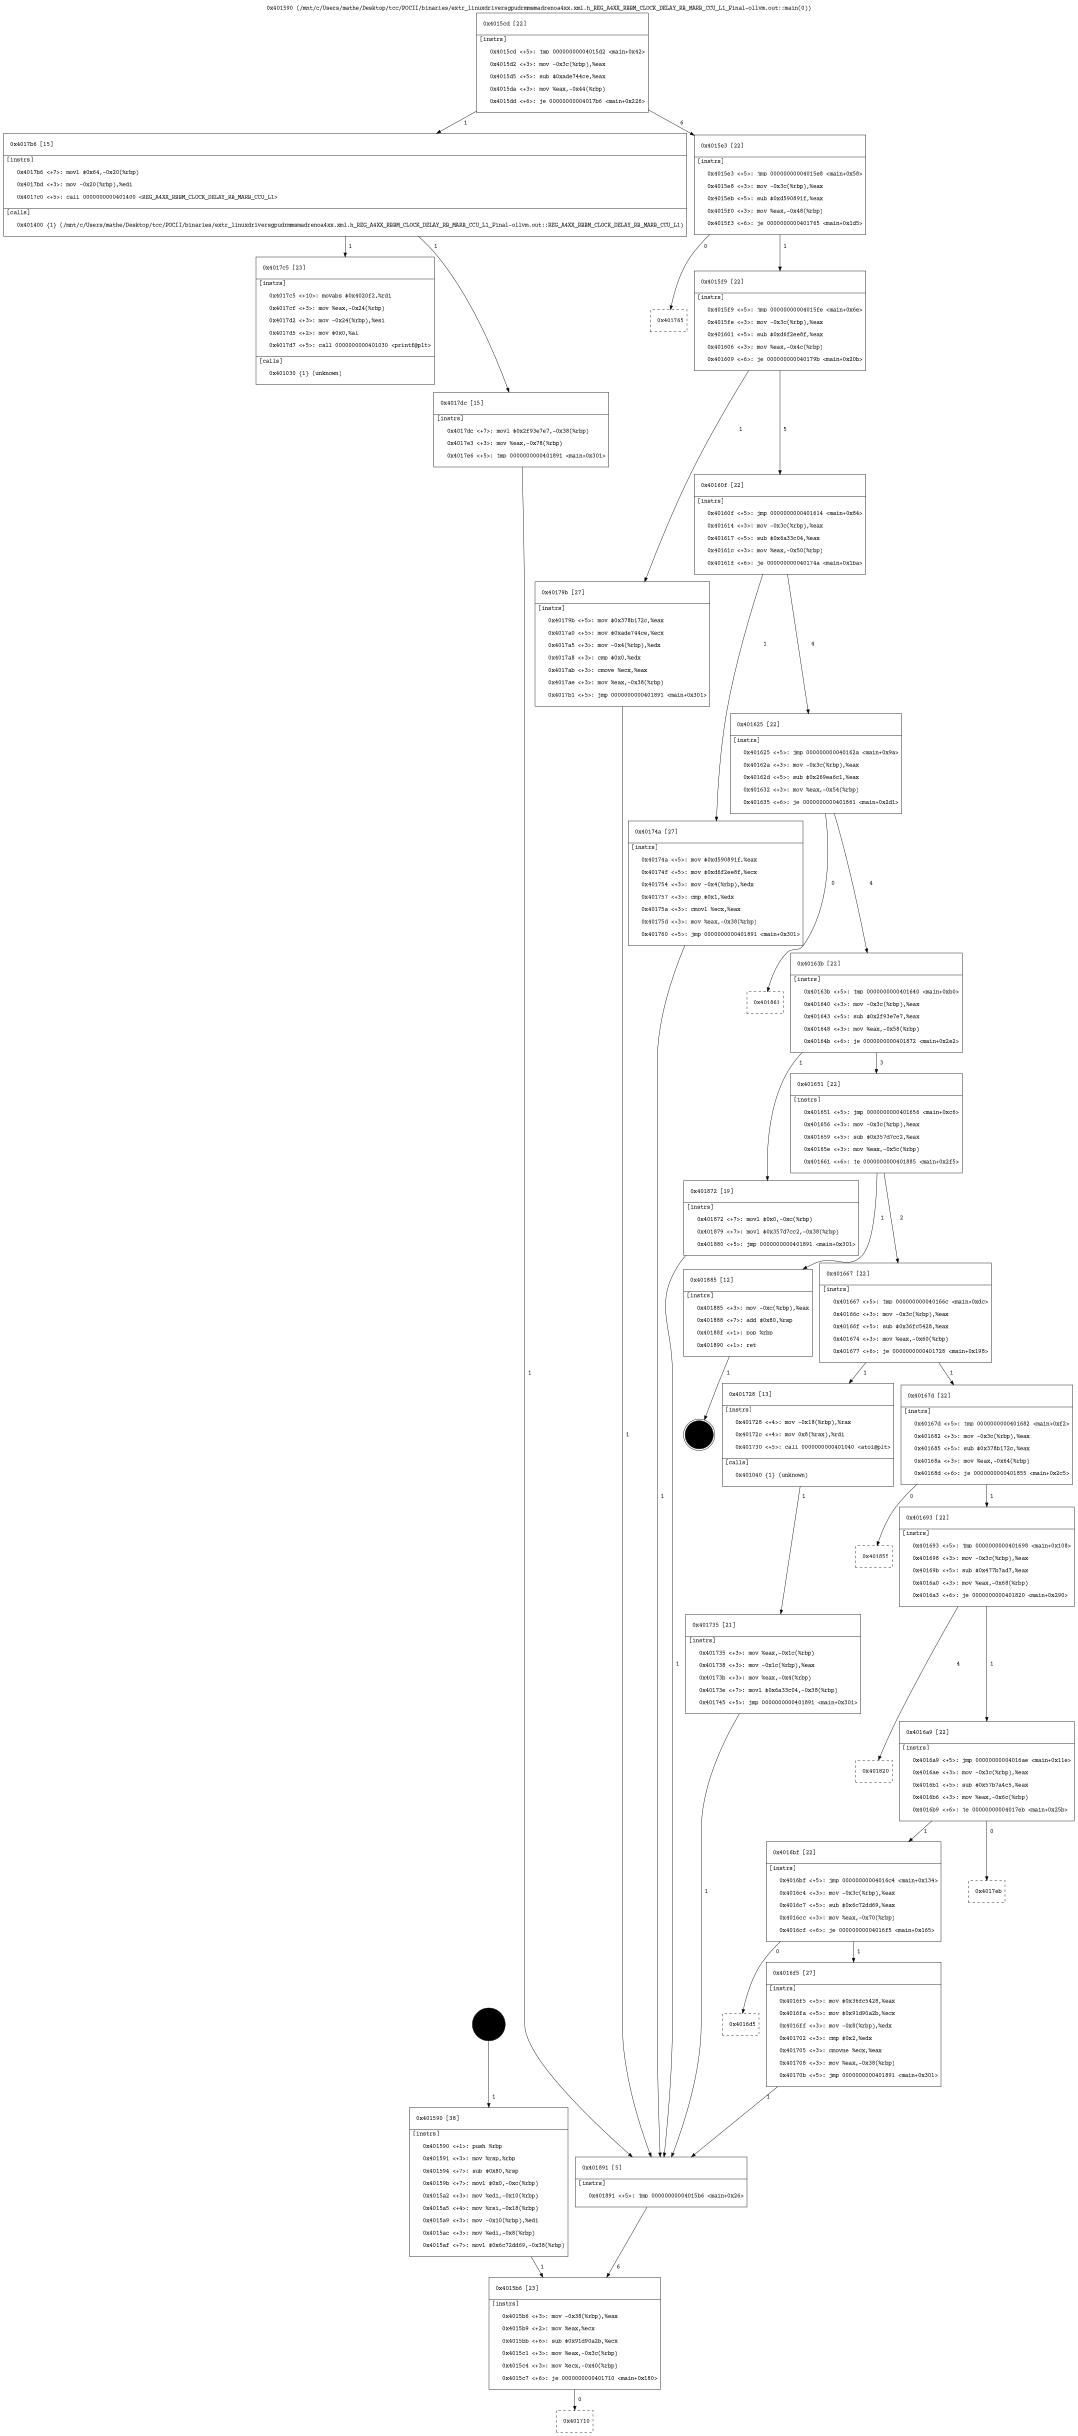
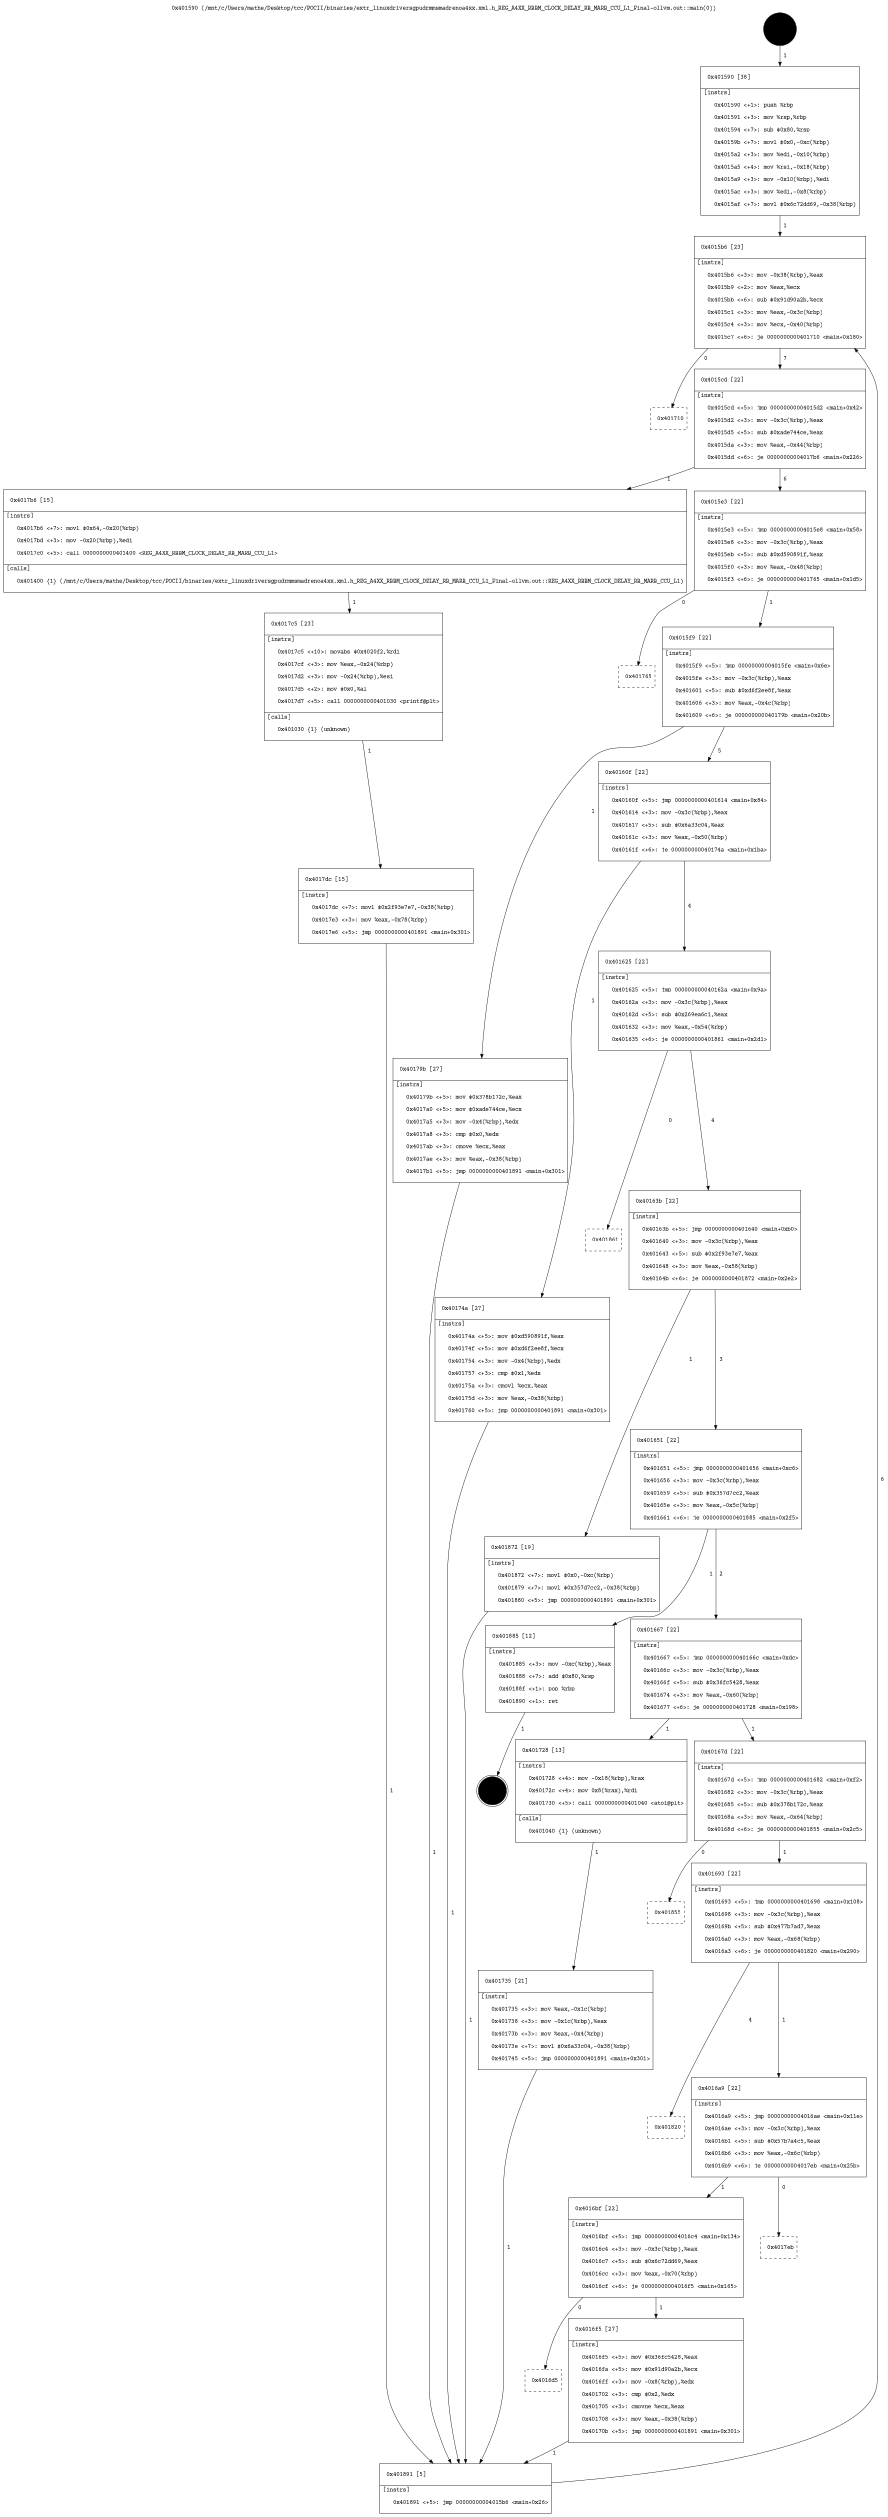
  digraph {
    fontname="Courier Prime"
    label="0x401590 (/mnt/c/Users/mathe/Desktop/tcc/POCII/binaries/extr_linuxdriversgpudrmmsmadrenoa4xx.xml.h_REG_A4XX_RBBM_CLOCK_DELAY_RB_MARB_CCU_L1_Final-ollvm.out::main(0))"
    labelloc=t
    node [fontname="Courier Prime" shape=record]
    edge [fontname="Courier Prime"]
    Entry [fillcolor=black height=0.3 shape=circle style=filled width=0.3]
    n2 [label="{\n     0x401590 [38]\l\n     | [instrs]\l\n     &nbsp;&nbsp;0x401590 \<+1\>: push %rbp\l\n     &nbsp;&nbsp;0x401591 \<+3\>: mov %rsp,%rbp\l\n     &nbsp;&nbsp;0x401594 \<+7\>: sub $0x80,%rsp\l\n     &nbsp;&nbsp;0x40159b \<+7\>: movl $0x0,-0xc(%rbp)\l\n     &nbsp;&nbsp;0x4015a2 \<+3\>: mov %edi,-0x10(%rbp)\l\n     &nbsp;&nbsp;0x4015a5 \<+4\>: mov %rsi,-0x18(%rbp)\l\n     &nbsp;&nbsp;0x4015a9 \<+3\>: mov -0x10(%rbp),%edi\l\n     &nbsp;&nbsp;0x4015ac \<+3\>: mov %edi,-0x8(%rbp)\l\n     &nbsp;&nbsp;0x4015af \<+7\>: movl $0x6c72dd69,-0x38(%rbp)\l\n  }"]
    n3 [label="{\n     0x4015b6 [23]\l\n     | [instrs]\l\n     &nbsp;&nbsp;0x4015b6 \<+3\>: mov -0x38(%rbp),%eax\l\n     &nbsp;&nbsp;0x4015b9 \<+2\>: mov %eax,%ecx\l\n     &nbsp;&nbsp;0x4015bb \<+6\>: sub $0x91d90a2b,%ecx\l\n     &nbsp;&nbsp;0x4015c1 \<+3\>: mov %eax,-0x3c(%rbp)\l\n     &nbsp;&nbsp;0x4015c4 \<+3\>: mov %ecx,-0x40(%rbp)\l\n     &nbsp;&nbsp;0x4015c7 \<+6\>: je 0000000000401710 \<main+0x180\>\l\n  }"]
    n4 [label="{\n     0x401710\l\n  }" style=dashed]
    n5 [label="{\n     0x4015cd [22]\l\n     | [instrs]\l\n     &nbsp;&nbsp;0x4015cd \<+5\>: jmp 00000000004015d2 \<main+0x42\>\l\n     &nbsp;&nbsp;0x4015d2 \<+3\>: mov -0x3c(%rbp),%eax\l\n     &nbsp;&nbsp;0x4015d5 \<+5\>: sub $0xade744ce,%eax\l\n     &nbsp;&nbsp;0x4015da \<+3\>: mov %eax,-0x44(%rbp)\l\n     &nbsp;&nbsp;0x4015dd \<+6\>: je 00000000004017b6 \<main+0x226\>\l\n  }"]
    n6 [label="{\n     0x4017b6 [15]\l\n     | [instrs]\l\n     &nbsp;&nbsp;0x4017b6 \<+7\>: movl $0x64,-0x20(%rbp)\l\n     &nbsp;&nbsp;0x4017bd \<+3\>: mov -0x20(%rbp),%edi\l\n     &nbsp;&nbsp;0x4017c0 \<+5\>: call 0000000000401400 \<REG_A4XX_RBBM_CLOCK_DELAY_RB_MARB_CCU_L1\>\l\n     | [calls]\l\n     &nbsp;&nbsp;0x401400 \{1\} (/mnt/c/Users/mathe/Desktop/tcc/POCII/binaries/extr_linuxdriversgpudrmmsmadrenoa4xx.xml.h_REG_A4XX_RBBM_CLOCK_DELAY_RB_MARB_CCU_L1_Final-ollvm.out::REG_A4XX_RBBM_CLOCK_DELAY_RB_MARB_CCU_L1)\l\n  }"]
    n7 [label="{\n     0x4015e3 [22]\l\n     | [instrs]\l\n     &nbsp;&nbsp;0x4015e3 \<+5\>: jmp 00000000004015e8 \<main+0x58\>\l\n     &nbsp;&nbsp;0x4015e8 \<+3\>: mov -0x3c(%rbp),%eax\l\n     &nbsp;&nbsp;0x4015eb \<+5\>: sub $0xd590891f,%eax\l\n     &nbsp;&nbsp;0x4015f0 \<+3\>: mov %eax,-0x48(%rbp)\l\n     &nbsp;&nbsp;0x4015f3 \<+6\>: je 0000000000401765 \<main+0x1d5\>\l\n  }"]
    n8 [label="{\n     0x4017c5 [23]\l\n     | [instrs]\l\n     &nbsp;&nbsp;0x4017c5 \<+10\>: movabs $0x4020f2,%rdi\l\n     &nbsp;&nbsp;0x4017cf \<+3\>: mov %eax,-0x24(%rbp)\l\n     &nbsp;&nbsp;0x4017d2 \<+3\>: mov -0x24(%rbp),%esi\l\n     &nbsp;&nbsp;0x4017d5 \<+2\>: mov $0x0,%al\l\n     &nbsp;&nbsp;0x4017d7 \<+5\>: call 0000000000401030 \<printf@plt\>\l\n     | [calls]\l\n     &nbsp;&nbsp;0x401030 \{1\} (unknown)\l\n  }"]
    n9 [label="{\n     0x401765\l\n  }" style=dashed]
    n10 [label="{\n     0x4015f9 [22]\l\n     | [instrs]\l\n     &nbsp;&nbsp;0x4015f9 \<+5\>: jmp 00000000004015fe \<main+0x6e\>\l\n     &nbsp;&nbsp;0x4015fe \<+3\>: mov -0x3c(%rbp),%eax\l\n     &nbsp;&nbsp;0x401601 \<+5\>: sub $0xd6f2ee8f,%eax\l\n     &nbsp;&nbsp;0x401606 \<+3\>: mov %eax,-0x4c(%rbp)\l\n     &nbsp;&nbsp;0x401609 \<+6\>: je 000000000040179b \<main+0x20b\>\l\n  }"]
    Exit [fillcolor=black height=0.3 peripheries=2 shape=circle style=filled width=0.3]
    n12 [label="{\n     0x4017dc [15]\l\n     | [instrs]\l\n     &nbsp;&nbsp;0x4017dc \<+7\>: movl $0x2f93e7e7,-0x38(%rbp)\l\n     &nbsp;&nbsp;0x4017e3 \<+3\>: mov %eax,-0x78(%rbp)\l\n     &nbsp;&nbsp;0x4017e6 \<+5\>: jmp 0000000000401891 \<main+0x301\>\l\n  }"]
    n13 [label="{\n     0x40179b [27]\l\n     | [instrs]\l\n     &nbsp;&nbsp;0x40179b \<+5\>: mov $0x378b172c,%eax\l\n     &nbsp;&nbsp;0x4017a0 \<+5\>: mov $0xade744ce,%ecx\l\n     &nbsp;&nbsp;0x4017a5 \<+3\>: mov -0x4(%rbp),%edx\l\n     &nbsp;&nbsp;0x4017a8 \<+3\>: cmp $0x0,%edx\l\n     &nbsp;&nbsp;0x4017ab \<+3\>: cmove %ecx,%eax\l\n     &nbsp;&nbsp;0x4017ae \<+3\>: mov %eax,-0x38(%rbp)\l\n     &nbsp;&nbsp;0x4017b1 \<+5\>: jmp 0000000000401891 \<main+0x301\>\l\n  }"]
    n14 [label="{\n     0x40160f [22]\l\n     | [instrs]\l\n     &nbsp;&nbsp;0x40160f \<+5\>: jmp 0000000000401614 \<main+0x84\>\l\n     &nbsp;&nbsp;0x401614 \<+3\>: mov -0x3c(%rbp),%eax\l\n     &nbsp;&nbsp;0x401617 \<+5\>: sub $0x6a33c04,%eax\l\n     &nbsp;&nbsp;0x40161c \<+3\>: mov %eax,-0x50(%rbp)\l\n     &nbsp;&nbsp;0x40161f \<+6\>: je 000000000040174a \<main+0x1ba\>\l\n  }"]
    n15 [label="{\n     0x401891 [5]\l\n     | [instrs]\l\n     &nbsp;&nbsp;0x401891 \<+5\>: jmp 00000000004015b6 \<main+0x26\>\l\n  }"]
    n16 [label="{\n     0x40174a [27]\l\n     | [instrs]\l\n     &nbsp;&nbsp;0x40174a \<+5\>: mov $0xd590891f,%eax\l\n     &nbsp;&nbsp;0x40174f \<+5\>: mov $0xd6f2ee8f,%ecx\l\n     &nbsp;&nbsp;0x401754 \<+3\>: mov -0x4(%rbp),%edx\l\n     &nbsp;&nbsp;0x401757 \<+3\>: cmp $0x1,%edx\l\n     &nbsp;&nbsp;0x40175a \<+3\>: cmovl %ecx,%eax\l\n     &nbsp;&nbsp;0x40175d \<+3\>: mov %eax,-0x38(%rbp)\l\n     &nbsp;&nbsp;0x401760 \<+5\>: jmp 0000000000401891 \<main+0x301\>\l\n  }"]
    n17 [label="{\n     0x401625 [22]\l\n     | [instrs]\l\n     &nbsp;&nbsp;0x401625 \<+5\>: jmp 000000000040162a \<main+0x9a\>\l\n     &nbsp;&nbsp;0x40162a \<+3\>: mov -0x3c(%rbp),%eax\l\n     &nbsp;&nbsp;0x40162d \<+5\>: sub $0x269ea6c1,%eax\l\n     &nbsp;&nbsp;0x401632 \<+3\>: mov %eax,-0x54(%rbp)\l\n     &nbsp;&nbsp;0x401635 \<+6\>: je 0000000000401861 \<main+0x2d1\>\l\n  }"]
    n18 [label="{\n     0x401861\l\n  }" style=dashed]
    n19 [label="{\n     0x40163b [22]\l\n     | [instrs]\l\n     &nbsp;&nbsp;0x40163b \<+5\>: jmp 0000000000401640 \<main+0xb0\>\l\n     &nbsp;&nbsp;0x401640 \<+3\>: mov -0x3c(%rbp),%eax\l\n     &nbsp;&nbsp;0x401643 \<+5\>: sub $0x2f93e7e7,%eax\l\n     &nbsp;&nbsp;0x401648 \<+3\>: mov %eax,-0x58(%rbp)\l\n     &nbsp;&nbsp;0x40164b \<+6\>: je 0000000000401872 \<main+0x2e2\>\l\n  }"]
    n20 [label="{\n     0x401735 [21]\l\n     | [instrs]\l\n     &nbsp;&nbsp;0x401735 \<+3\>: mov %eax,-0x1c(%rbp)\l\n     &nbsp;&nbsp;0x401738 \<+3\>: mov -0x1c(%rbp),%eax\l\n     &nbsp;&nbsp;0x40173b \<+3\>: mov %eax,-0x4(%rbp)\l\n     &nbsp;&nbsp;0x40173e \<+7\>: movl $0x6a33c04,-0x38(%rbp)\l\n     &nbsp;&nbsp;0x401745 \<+5\>: jmp 0000000000401891 \<main+0x301\>\l\n  }"]
    n21 [label="{\n     0x401872 [19]\l\n     | [instrs]\l\n     &nbsp;&nbsp;0x401872 \<+7\>: movl $0x0,-0xc(%rbp)\l\n     &nbsp;&nbsp;0x401879 \<+7\>: movl $0x357d7cc2,-0x38(%rbp)\l\n     &nbsp;&nbsp;0x401880 \<+5\>: jmp 0000000000401891 \<main+0x301\>\l\n  }"]
    n22 [label="{\n     0x401651 [22]\l\n     | [instrs]\l\n     &nbsp;&nbsp;0x401651 \<+5\>: jmp 0000000000401656 \<main+0xc6\>\l\n     &nbsp;&nbsp;0x401656 \<+3\>: mov -0x3c(%rbp),%eax\l\n     &nbsp;&nbsp;0x401659 \<+5\>: sub $0x357d7cc2,%eax\l\n     &nbsp;&nbsp;0x40165e \<+3\>: mov %eax,-0x5c(%rbp)\l\n     &nbsp;&nbsp;0x401661 \<+6\>: je 0000000000401885 \<main+0x2f5\>\l\n  }"]
    n23 [label="{\n     0x401885 [12]\l\n     | [instrs]\l\n     &nbsp;&nbsp;0x401885 \<+3\>: mov -0xc(%rbp),%eax\l\n     &nbsp;&nbsp;0x401888 \<+7\>: add $0x80,%rsp\l\n     &nbsp;&nbsp;0x40188f \<+1\>: pop %rbp\l\n     &nbsp;&nbsp;0x401890 \<+1\>: ret\l\n  }"]
    n24 [label="{\n     0x401667 [22]\l\n     | [instrs]\l\n     &nbsp;&nbsp;0x401667 \<+5\>: jmp 000000000040166c \<main+0xdc\>\l\n     &nbsp;&nbsp;0x40166c \<+3\>: mov -0x3c(%rbp),%eax\l\n     &nbsp;&nbsp;0x40166f \<+5\>: sub $0x36fc5428,%eax\l\n     &nbsp;&nbsp;0x401674 \<+3\>: mov %eax,-0x60(%rbp)\l\n     &nbsp;&nbsp;0x401677 \<+6\>: je 0000000000401728 \<main+0x198\>\l\n  }"]
    n25 [label="{\n     0x401728 [13]\l\n     | [instrs]\l\n     &nbsp;&nbsp;0x401728 \<+4\>: mov -0x18(%rbp),%rax\l\n     &nbsp;&nbsp;0x40172c \<+4\>: mov 0x8(%rax),%rdi\l\n     &nbsp;&nbsp;0x401730 \<+5\>: call 0000000000401040 \<atoi@plt\>\l\n     | [calls]\l\n     &nbsp;&nbsp;0x401040 \{1\} (unknown)\l\n  }"]
    n26 [label="{\n     0x40167d [22]\l\n     | [instrs]\l\n     &nbsp;&nbsp;0x40167d \<+5\>: jmp 0000000000401682 \<main+0xf2\>\l\n     &nbsp;&nbsp;0x401682 \<+3\>: mov -0x3c(%rbp),%eax\l\n     &nbsp;&nbsp;0x401685 \<+5\>: sub $0x378b172c,%eax\l\n     &nbsp;&nbsp;0x40168a \<+3\>: mov %eax,-0x64(%rbp)\l\n     &nbsp;&nbsp;0x40168d \<+6\>: je 0000000000401855 \<main+0x2c5\>\l\n  }"]
    n27 [label="{\n     0x4016d5\l\n  }" style=dashed]
    n28 [label="{\n     0x401855\l\n  }" style=dashed]
    n29 [label="{\n     0x401693 [22]\l\n     | [instrs]\l\n     &nbsp;&nbsp;0x401693 \<+5\>: jmp 0000000000401698 \<main+0x108\>\l\n     &nbsp;&nbsp;0x401698 \<+3\>: mov -0x3c(%rbp),%eax\l\n     &nbsp;&nbsp;0x40169b \<+5\>: sub $0x477b7ad7,%eax\l\n     &nbsp;&nbsp;0x4016a0 \<+3\>: mov %eax,-0x68(%rbp)\l\n     &nbsp;&nbsp;0x4016a3 \<+6\>: je 0000000000401820 \<main+0x290\>\l\n  }"]
    n30 [label="{\n     0x4016f5 [27]\l\n     | [instrs]\l\n     &nbsp;&nbsp;0x4016f5 \<+5\>: mov $0x36fc5428,%eax\l\n     &nbsp;&nbsp;0x4016fa \<+5\>: mov $0x91d90a2b,%ecx\l\n     &nbsp;&nbsp;0x4016ff \<+3\>: mov -0x8(%rbp),%edx\l\n     &nbsp;&nbsp;0x401702 \<+3\>: cmp $0x2,%edx\l\n     &nbsp;&nbsp;0x401705 \<+3\>: cmovne %ecx,%eax\l\n     &nbsp;&nbsp;0x401708 \<+3\>: mov %eax,-0x38(%rbp)\l\n     &nbsp;&nbsp;0x40170b \<+5\>: jmp 0000000000401891 \<main+0x301\>\l\n  }"]
    n31 [label="{\n     0x401820\l\n  }" style=dashed]
    n32 [label="{\n     0x4016a9 [22]\l\n     | [instrs]\l\n     &nbsp;&nbsp;0x4016a9 \<+5\>: jmp 00000000004016ae \<main+0x11e\>\l\n     &nbsp;&nbsp;0x4016ae \<+3\>: mov -0x3c(%rbp),%eax\l\n     &nbsp;&nbsp;0x4016b1 \<+5\>: sub $0x57b7a4c5,%eax\l\n     &nbsp;&nbsp;0x4016b6 \<+3\>: mov %eax,-0x6c(%rbp)\l\n     &nbsp;&nbsp;0x4016b9 \<+6\>: je 00000000004017eb \<main+0x25b\>\l\n  }"]
    n33 [label="{\n     0x4016bf [22]\l\n     | [instrs]\l\n     &nbsp;&nbsp;0x4016bf \<+5\>: jmp 00000000004016c4 \<main+0x134\>\l\n     &nbsp;&nbsp;0x4016c4 \<+3\>: mov -0x3c(%rbp),%eax\l\n     &nbsp;&nbsp;0x4016c7 \<+5\>: sub $0x6c72dd69,%eax\l\n     &nbsp;&nbsp;0x4016cc \<+3\>: mov %eax,-0x70(%rbp)\l\n     &nbsp;&nbsp;0x4016cf \<+6\>: je 00000000004016f5 \<main+0x165\>\l\n  }"]
    n34 [label="{\n     0x4017eb\l\n  }" style=dashed]
    Entry -> n2 [label=" 1"]
    n2 -> n3 [label=" 1"]
    n3 -> n4 [label=" 0"]
+   n3 -> n5 [label=" 7"]
    n5 -> n6 [label=" 1"]
    n5 -> n7 [label=" 6"]
    n6 -> n8 [label=" 1"]
    n7 -> n9 [label=" 0"]
    n7 -> n10 [label=" 1"]
-   n6 -> n12 [label=" 1"]
+   n8 -> n12 [label=" 1"]
    n10 -> n13 [label=" 1"]
    n10 -> n14 [label=" 5"]
    n12 -> n15 [label=" 1"]
    n13 -> n15 [label=" 1"]
    n14 -> n16 [label=" 1"]
    n14 -> n17 [label=" 4"]
    n15 -> n3 [label=" 6"]
    n16 -> n15 [label=" 1"]
    n17 -> n18 [label=" 0"]
    n17 -> n19 [label=" 4"]
    n19 -> n21 [label=" 1"]
    n19 -> n22 [label=" 3"]
    n20 -> n15 [label=" 1"]
    n21 -> n15 [label=" 1"]
    n22 -> n23 [label=" 1"]
    n22 -> n24 [label=" 2"]
    n23 -> Exit [label=" 1"]
    n24 -> n25 [label=" 1"]
    n24 -> n26 [label=" 1"]
    n25 -> n20 [label=" 1"]
    n26 -> n28 [label=" 0"]
    n26 -> n29 [label=" 1"]
    n29 -> n31 [label=" 4"]
    n29 -> n32 [label=" 1"]
    n30 -> n15 [label=" 1"]
    n32 -> n33 [label=" 1"]
    n32 -> n34 [label=" 0"]
    n33 -> n27 [label=" 0"]
    n33 -> n30 [label=" 1"]
  }
